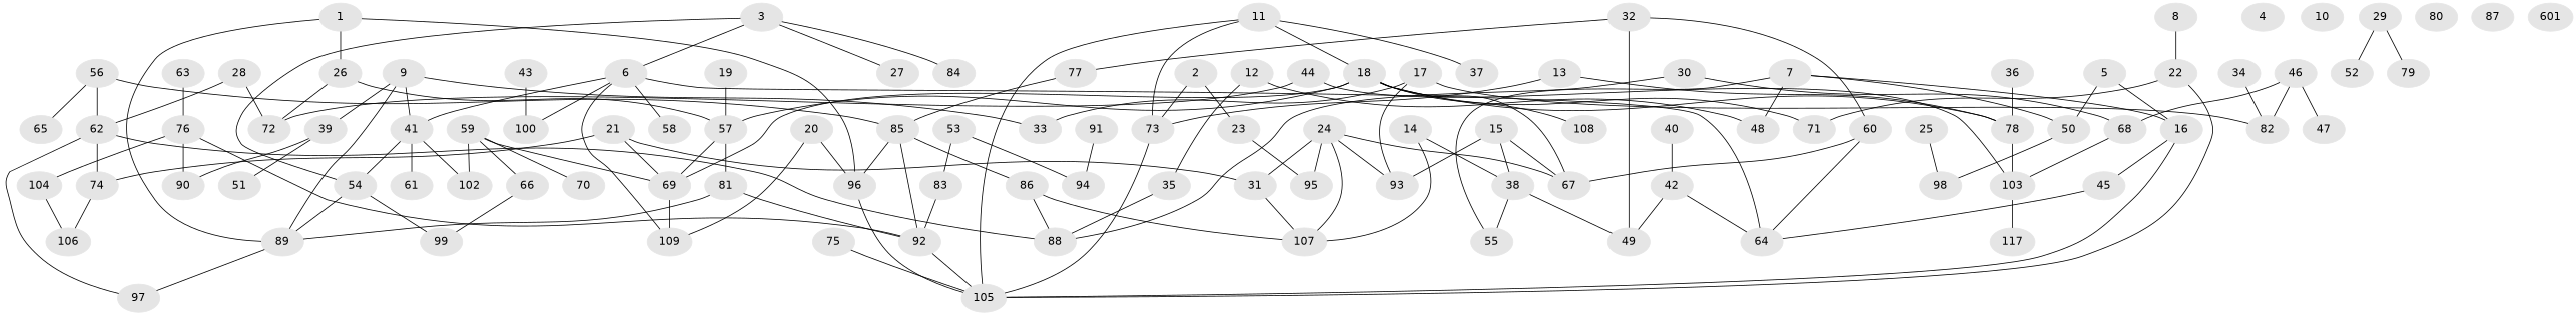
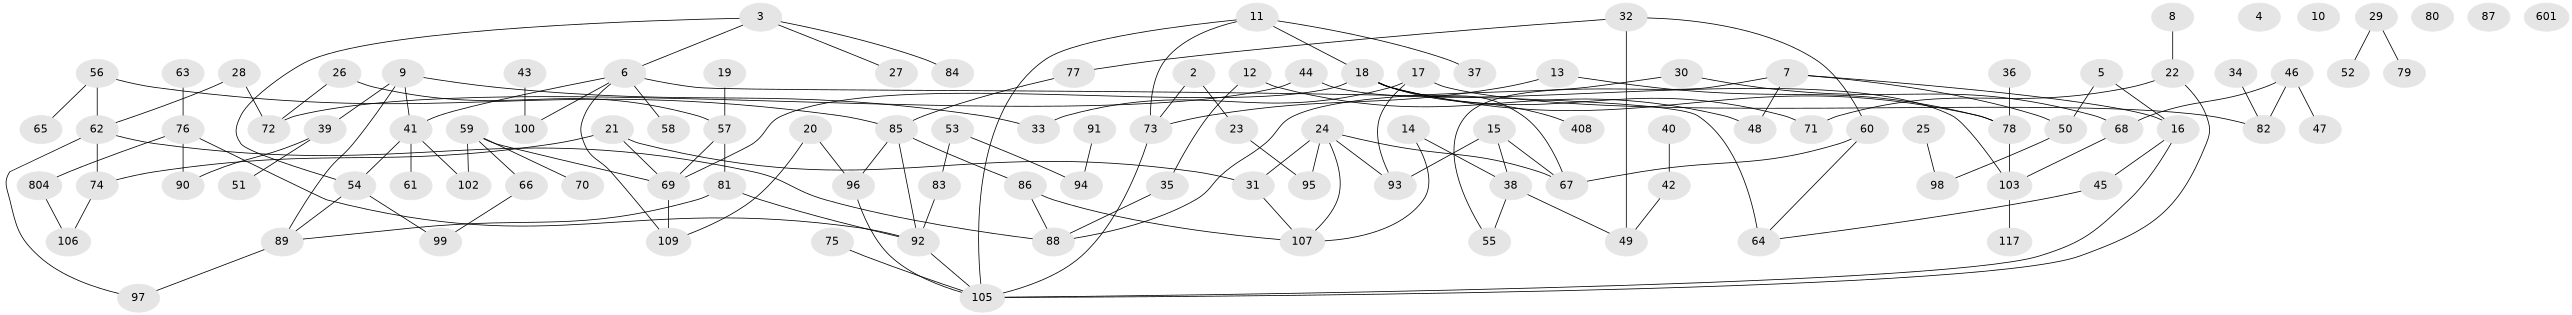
  graph {
    fontname="DejaVu Sans"
    node [color=gray90 fontname="DejaVu Sans" style=filled]
    edge [fontname="DejaVu Sans"]
-   1
    26
    89
    96
    57
    72
    97
    105
    2
    23
    73
    95
    3
    6
    27
    54
    84
    41
    58
    64
    100
    109
    99
    4
    5
    16
    50
    45
    98
    61
    102
    7
    48
    55
    8
    22
    71
    9
    33
    39
    51
    90
    10
    11
    18
    37
    78
    67
    69
-   108
+   108 [label=408]
    12
    35
    88
    13
    103
    14
    38
    107
    49
    15
    93
    17
    82
    81
    19
    20
    21
    31
    74
    106
    85
    92
    86
    24
    25
    28
    62
    29
    52
    79
    30
    68
    32
    60
    77
    34
    36
    40
    42
    43
    44
    n92 [label=117]
    46
    47
    53
    83
    94
    56
    65
    59
    66
    70
    63
    76
-   104
+   104 [label=804]
    75
    80
    87
    91
    n110 [label=601]
-   1 -- 26
-   1 -- 89
-   1 -- 96
    26 -- 57
    26 -- 72
    89 -- 97
    96 -- 105
    57 -- 69
    57 -- 81
    2 -- 23
    2 -- 73
    23 -- 95
    73 -- 105
    3 -- 6
    3 -- 27
    3 -- 54
    3 -- 84
    6 -- 41
    6 -- 58
    6 -- 64
    6 -- 100
    6 -- 109
    54 -- 89
    54 -- 99
    41 -- 54
    41 -- 61
    41 -- 102
    5 -- 16
    5 -- 50
    16 -- 105
    16 -- 45
    50 -- 98
    45 -- 64
    7 -- 16
    7 -- 50
    7 -- 48
    7 -- 55
    8 -- 22
    22 -- 105
    22 -- 71
    9 -- 89
    9 -- 41
    9 -- 33
    9 -- 39
    39 -- 51
    39 -- 90
    11 -- 105
    11 -- 73
    11 -- 18
    11 -- 37
-   18 -- 57
    18 -- 71
    18 -- 78
    18 -- 67
    18 -- 69
    18 -- 108
    78 -- 103
    69 -- 109
    12 -- 48
    12 -- 35
    35 -- 88
    13 -- 73
    13 -- 78
    103 -- n92
    14 -- 38
    14 -- 107
    38 -- 55
    38 -- 49
    15 -- 67
    15 -- 38
    15 -- 93
    17 -- 33
    17 -- 93
    17 -- 82
    81 -- 89
    81 -- 92
    19 -- 57
    20 -- 96
    20 -- 109
    21 -- 69
    21 -- 31
    21 -- 74
    31 -- 107
    74 -- 106
    85 -- 96
    85 -- 92
    85 -- 86
    92 -- 105
    86 -- 88
    86 -- 107
    24 -- 95
    24 -- 67
    24 -- 107
    24 -- 93
    24 -- 31
    25 -- 98
    28 -- 72
    28 -- 62
    62 -- 97
    62 -- 88
    62 -- 74
    29 -- 52
    29 -- 79
    30 -- 88
    30 -- 68
    68 -- 103
    32 -- 49
    32 -- 60
    32 -- 77
    60 -- 64
    60 -- 67
    77 -- 85
    34 -- 82
    36 -- 78
    40 -- 42
-   42 -- 64
    42 -- 49
    43 -- 100
    44 -- 72
    44 -- 103
    46 -- 82
    46 -- 68
    46 -- 47
    53 -- 83
    53 -- 94
    83 -- 92
    56 -- 85
    56 -- 62
    56 -- 65
    59 -- 102
    59 -- 69
    59 -- 66
    59 -- 70
    66 -- 99
    63 -- 76
    76 -- 90
    76 -- 92
    76 -- 104
    104 -- 106
    75 -- 105
    91 -- 94
  }
